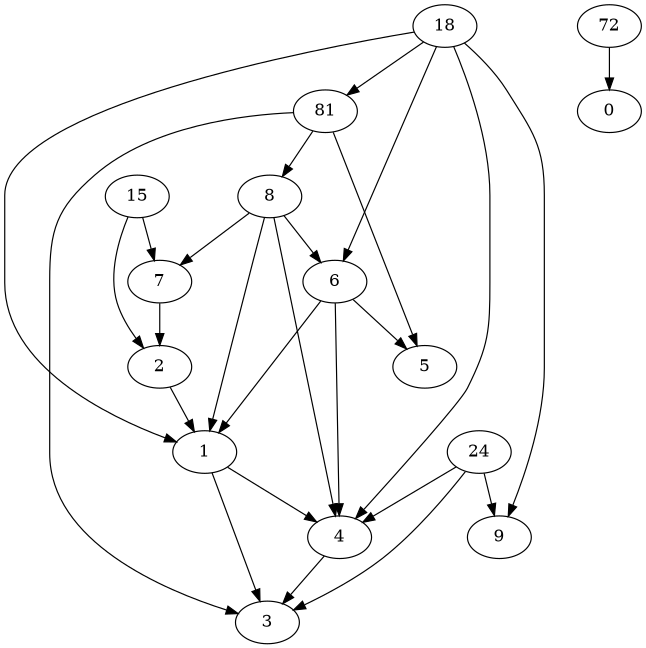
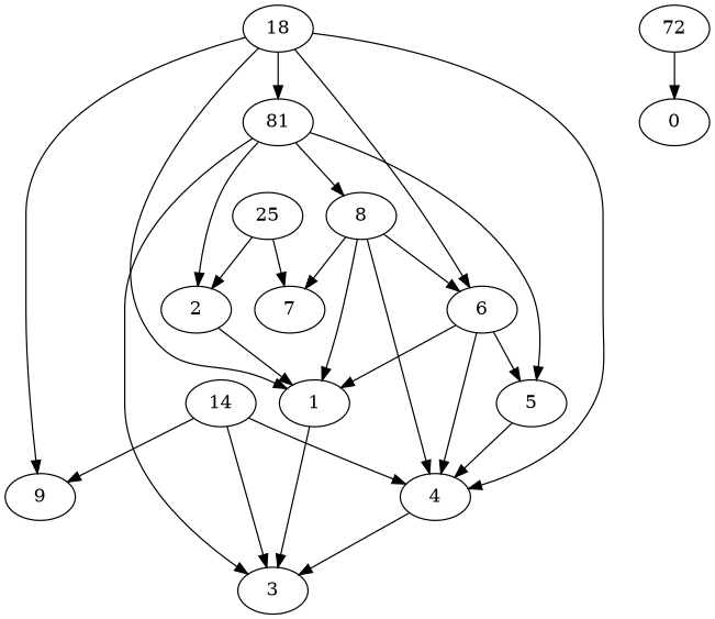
  digraph {
    "Duplicate states"=0
    GraphType=Random
    "Max states in OPEN"=0
    Modes="120000ms; topo-ordered tasks, ; Pruning: task equivalence, fixed order ready list, ; F-value: ; Optimisation: best schedule length (SL) optimisation on equal, "
    NumberOfTasks=16
    "Pruned using list schedule length"=1610
    "States removed from OPEN"=0
    TargetSystem="Homogeneous-2"
    "Time to schedule (ms)"=197
    "Total idle time"=24
    "Total schedule length"=55
    "Total sequential time"=73
    "Total states created"=4067
    fontname="DejaVu Serif"
    node ["Finish time"=2 Processor=0 "Start time"=2 Weight=5 fontname="DejaVu Serif"]
    edge [Weight=34 fontname="DejaVu Serif"]
    n1 ["Finish time"=12 Weight=10 label=18]
    n2 ["Finish time"=14 "Start time"=12 Weight=2 label=81]
    6 ["Finish time"=26 "Start time"=21]
    4 ["Finish time"=36 "Start time"=31]
    9 ["Finish time"=42 Processor=1 "Start time"=36 Weight=6]
    1 ["Finish time"=55 "Start time"=50]
    8 ["Finish time"=21 "Start time"=16]
    5 ["Finish time"=31 "Start time"=26]
    3 ["Finish time"=43 "Start time"=36 Weight=7]
    7 ["Finish time"=48 "Start time"=43]
    2 ["Finish time"=50 "Start time"=48 Weight=2]
    0 ["Finish time"=34 Processor=1 "Start time"=31 Weight=3]
-   14 ["Start time"=0 Weight=2 label=24]
-   15 ["Finish time"=9 Processor=1 Weight=7]
+   14 ["Start time"=0 Weight=2]
+   15 ["Finish time"=9 Processor=1 Weight=7 label=25]
    n15 [Processor=1 "Start time"=0 Weight=2 label=72]
    n1 -> n2 [Weight=31]
    n1 -> 6 [Weight=17]
    n1 -> 4
    n1 -> 9 [Weight=17]
    n1 -> 1 [Weight=20]
    n2 -> 8 [Weight=24]
    n2 -> 5 [Weight=27]
    n2 -> 3
    6 -> 4 [Weight=14]
    6 -> 1
    6 -> 5 [Weight=17]
    4 -> 3 [Weight=10]
    1 -> 3 [Weight=14]
    8 -> 6 [Weight=24]
    8 -> 4 [Weight=17]
    8 -> 1 [Weight=27]
    8 -> 7 [Weight=14]
-   1 -> 4 [Weight=31]
-   7 -> 2 [Weight=17]
+   5 -> 4 [Weight=31]
+   n2 -> 2 [Weight=17]
    2 -> 1 [Weight=31]
    14 -> 4 [Weight=31]
    14 -> 9
    14 -> 3 [Weight=24]
    15 -> 7 [Weight=31]
    15 -> 2
    n15 -> 0
  }
